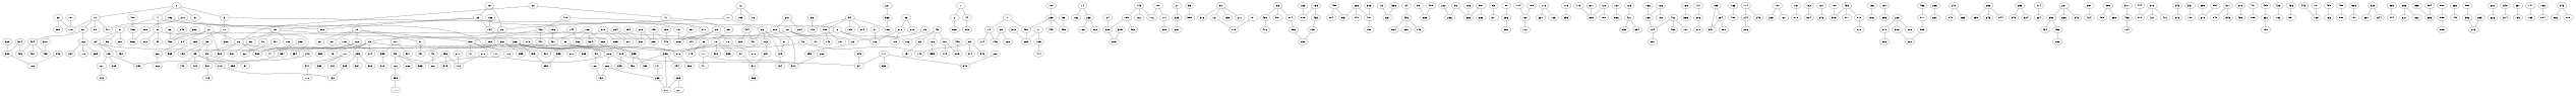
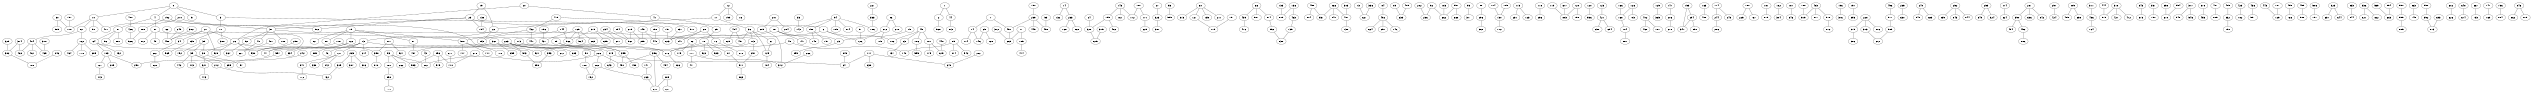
  graph {
    8
    64
    56
    881
    232
    216
    103
    326
    209
    227
    250
    273
    0
    3
    4
    5
    10
    6
    11
    31
    37
    170
    50
    411
    67
    13
    726
    102
    239
    300
    32
    708
    52
    40
    47
    572
    49
    162
    404
    1
    2
    44
    568
    873
    214
    46
    215
    127
    565
    177
    179
    367
    627
    641
    643
    341
    338
    342
    7
    74
    451
    146
    114
    669
    464
    778
    689
    469
    468
    461
    12
    16
    17
    199
    36
    22
    113
    125
    61
    491
    26
    293
    772
    14
    132
    233
    768
    868
    15
    23
    859
    291
    784
    528
    38
    530
    226
    18
    747
    748
    372
    471
    19
    25
    151
    154
    502
    613
    20
    41
    65
    321
    97
    261
    490
    260
    78
    21
    498
    34
    661
    828
    24
    328
    615
    473
    792
    263
    27
    323
    85
    140
    314
    542
    387
    28
    76
    241
    210
    29
    128
    30
    585
    33
    142
    35
    39
    752
    699
    212
    213
    442
    732
    511
    521
    87
    522
    523
    43
    45
    63
    106
    107
    137
    555
    175
    619
    48
    53
    599
    55
    450
    60
    513
    121
    135
    211
    775
    62
    66
    439
    501
    514
    476
    552
    830
    458
    531
    804
    71
    185
    474
    73
    621
    75
    80
    81
    122
    82
    510
    487
    334
    889
    717
    711
    718
    863
    84
    492
    664
    657
    746
    89
    635
    90
    108
    91
    92
    236
    662
    93
    262
    280
    583
    558
    770
    94
    158
    709
    874
    706
    751
    95
    371
    96
    218
    272
    719
    98
    296
    368
    99
    100
    171
    172
    629
    104
    130
    712
    105
    n251 [label=115]
    231
    723
    117
    640
    638
    118
    256
    119
    803
    120
    556
    123
    421
    690
    694
    126
    168
    703
    704
    887
    129
    365
    133
    809
    136
    463
    739
    138
    141
    600
    143
    159
    161
    482
    144
    566
    147
    206
    670
    149
    299
    448
    155
    294
    347
    350
    156
    437
    157
    163
    488
    166
    169
    269
    564
    173
    355
    758
    174
    244
    245
    286
    178
    398
    810
    180
    225
    767
    181
    875
    182
    304
    183
    187
    346
    188
    519
    190
    259
    449
    192
    208
    526
    196
    376
    197
    593
    198
    201
    205
    204
    202
    221
    333
    223
    683
    573
    672
    890
    228
    315
    313
    316
    386
    612
    234
    561
    611
    235
    630
    240
    540
    685
    242
    246
    780
    249
    252
    839
    843
    844
    254
    255
    349
    524
    265
    305
    306
    307
    266
    270
    274
    624
    275
    277
    527
    281
    390
    656
    842
    454
    452
    886
    282
    289
    601
    297
    424
    298
    302
    303
    481
    730
    309
    485
    658
    310
    311
    456
    764
    312
    318
    515
    427
    472
    319
    695
    325
    382
    336
    343
    373
    351
    790
    353
    356
    579
    710
    358
    610
    361
    659
    366
    840
    374
    375
    377
    548
    546
    378
    453
    396
    494
    400
    426
    401
    805
    402
    460
    707
    405
    532
    750
    407
    419
    432
    577
    447
    425
    782
    436
    551
    n464 [label=440]
    443
    729
    444
    455
    766
    459
    588
    483
    517
    518
    872
    484
    829
    489
    496
    571
    589
    506
    757
    525
    637
    644
    533
    544
    536
    821
    822
    537
    539
    665
    550
    559
    885
    554
    557
    563
    745
    575
    590
    592
    813
    591
    668
    594
    602
    626
    648
    674
    667
    753
    671
    677
    678
    693
    701
    720
    798
    n522 [label=791]
    741
    769
    756
    884
    846
    862
    879
    8 -- 64
    8 -- 56
    8 -- 881
    64 -- 232
    64 -- 216
    64 -- 103
    216 -- 326
    103 -- 209
    103 -- 227
    103 -- 250
    227 -- 273
    0 -- 3
    0 -- 4
    0 -- 5
    0 -- 10
    3 -- 6
    3 -- 11
    4 -- 8
    4 -- 31
    4 -- 37
    10 -- 170
    10 -- 50
    10 -- 411
    10 -- 67
    6 -- 13
    6 -- 726
    6 -- 102
    11 -- 239
    11 -- 300
    31 -- 32
    31 -- 708
    31 -- 52
    31 -- 40
    37 -- 47
    37 -- 572
    37 -- 49
    67 -- 162
    67 -- 404
    13 -- 47
    13 -- 214
    13 -- 46
    13 -- 215
    13 -- 127
    239 -- 565
    32 -- 177
    32 -- 179
    52 -- 367
    40 -- 627
    162 -- 464
    162 -- 778
    162 -- 689
    404 -- 469
    404 -- 468
    404 -- 461
    1 -- 2
    1 -- 44
    2 -- 568
    44 -- 873
    215 -- 641
    215 -- 643
    127 -- 341
    127 -- 338
    127 -- 342
    177 -- 372
    177 -- 471
    341 -- 772
    7 -- 74
    7 -- 451
    74 -- 146
    74 -- 114
    451 -- 669
    12 -- 16
    12 -- 17
    12 -- 199
    17 -- 36
    17 -- 22
    36 -- 113
    36 -- 125
    36 -- 61
    36 -- 491
    22 -- 26
    22 -- 293
    113 -- 216
    113 -- 291
    125 -- 784
    61 -- 125
    26 -- 528
    26 -- 38
    26 -- 530
    26 -- 226
    14 -- 132
    14 -- 233
    233 -- 768
    233 -- 868
    15 -- 23
    23 -- 859
    291 -- 511
    38 -- 321
    38 -- 97
    226 -- 261
    226 -- 490
    226 -- 260
    18 -- 32
    18 -- 23
    18 -- 747
    18 -- 748
    19 -- 22
    19 -- 25
    25 -- 31
    25 -- 151
    25 -- 154
    25 -- 502
    151 -- 613
    20 -- 26
    20 -- 41
    41 -- 65
    65 -- 78
    321 -- 473
    260 -- 792
    260 -- 263
    78 -- 521
    78 -- 87
    78 -- 522
    78 -- 523
    21 -- 26
    21 -- 528
    21 -- 498
    21 -- 34
    34 -- 661
    661 -- 828
    24 -- 328
    328 -- 615
    263 -- 600
    27 -- 323
    323 -- 387
    85 -- 140
    85 -- 314
    85 -- 542
    28 -- 613
    28 -- 76
    28 -- 241
    76 -- 210
    29 -- 146
    29 -- 128
    30 -- 170
    30 -- 585
    33 -- 142
    35 -- 38
    35 -- 39
    35 -- 752
    39 -- 699
    39 -- 212
    39 -- 213
    39 -- 442
    212 -- 732
    511 -- 863
    87 -- 511
    43 -- 261
    45 -- 102
    45 -- 63
    45 -- 106
    45 -- 107
    63 -- 137
    106 -- 555
    107 -- 175
    107 -- 619
    48 -- 216
    48 -- 140
    53 -- 599
    55 -- 450
    60 -- 513
    60 -- 121
    60 -- 135
    60 -- 211
    121 -- 775
    62 -- 498
    66 -- 439
    66 -- 501
    66 -- 514
    439 -- 476
    514 -- 552
    552 -- 830
    458 -- 531
    458 -- 804
    71 -- 669
    71 -- 185
    185 -- 474
    73 -- 621
    75 -- 80
    75 -- 81
    75 -- 122
    75 -- 82
    75 -- 510
    81 -- 487
    122 -- 334
    122 -- 889
    510 -- 717
    510 -- 711
    510 -- 718
    84 -- 492
    492 -- 664
    492 -- 657
    492 -- 746
    89 -- 635
    90 -- 108
    108 -- 792
    91 -- 726
    92 -- 236
    92 -- 662
    93 -- 261
    93 -- 262
    93 -- 280
    93 -- 583
    280 -- 558
    558 -- 770
    94 -- 142
    94 -- 158
    94 -- 709
    94 -- 874
    94 -- 706
    158 -- 748
    158 -- 751
    95 -- 371
    96 -- 218
    96 -- 272
    272 -- 726
    272 -- 719
    98 -- 296
    296 -- 368
    99 -- 216
    99 -- 226
    100 -- 171
    100 -- 172
    171 -- 629
    104 -- 130
    130 -- 712
    105 -- 130
    n251 -- 231
    n251 -- 723
    117 -- 641
    117 -- 640
    117 -- 638
    118 -- 256
    119 -- 803
    120 -- 556
    123 -- 421
    421 -- 690
    421 -- 694
    126 -- 168
    126 -- 703
    168 -- 704
    704 -- 887
    129 -- 365
    133 -- 809
    136 -- 809
    136 -- 463
    463 -- 739
    739 -- 830
    138 -- 154
    141 -- 263
    143 -- 172
    143 -- 159
    143 -- 161
    159 -- 328
    159 -- 482
    144 -- 293
    144 -- 566
    147 -- 206
    206 -- 670
    149 -- 299
    149 -- 448
    155 -- 294
    155 -- 347
    294 -- 347
    294 -- 350
    156 -- 437
    157 -- 170
    163 -- 488
    166 -- 168
    169 -- 566
    169 -- 437
    169 -- 269
    169 -- 564
    173 -- 355
    355 -- 490
    355 -- 758
    174 -- 244
    174 -- 245
    244 -- 286
    178 -- 530
    178 -- 398
    398 -- 810
    180 -- 225
    180 -- 767
    181 -- 875
    182 -- 304
    183 -- 662
    187 -- 346
    188 -- 519
    190 -- 259
    259 -- 451
    259 -- 450
    259 -- 449
    192 -- 502
    192 -- 208
    208 -- 526
    196 -- 376
    197 -- 593
    198 -- 448
    201 -- 205
    201 -- 204
    205 -- 372
    205 -- 613
    202 -- 236
    221 -- 333
    333 -- 706
    223 -- 355
    223 -- 683
    223 -- 573
    223 -- 672
    573 -- 890
    228 -- 315
    228 -- 313
    228 -- 316
    315 -- 386
    313 -- 612
    234 -- 561
    234 -- 611
    235 -- 630
    240 -- 540
    240 -- 685
    242 -- 250
    246 -- 780
    249 -- 498
    252 -- 839
    252 -- 843
    252 -- 844
    254 -- 561
    255 -- 349
    255 -- 524
    265 -- 305
    265 -- 306
    265 -- 307
    305 -- 732
    266 -- 372
    270 -- 411
    270 -- 521
    274 -- 624
    275 -- 299
    275 -- 561
    277 -- 398
    277 -- 527
    281 -- 390
    281 -- 656
    281 -- 842
    390 -- 454
    390 -- 452
    452 -- 886
    282 -- 640
    289 -- 600
    289 -- 601
    297 -- 424
    298 -- 530
    302 -- 498
    303 -- 481
    481 -- 730
    309 -- 485
    309 -- 658
    310 -- 469
    311 -- 456
    456 -- 764
    312 -- 669
    318 -- 515
    318 -- 427
    318 -- 472
    319 -- 566
    319 -- 611
    319 -- 695
    325 -- 382
    382 -- 780
    336 -- 621
    343 -- 373
    351 -- 790
    353 -- 890
    356 -- 583
    356 -- 579
    356 -- 710
    358 -- 610
    361 -- 487
    361 -- 573
    361 -- 659
    366 -- 531
    366 -- 481
    366 -- 840
    374 -- 468
    374 -- 382
    375 -- 615
    377 -- 548
    377 -- 546
    378 -- 453
    396 -- 490
    396 -- 600
    396 -- 494
    400 -- 426
    426 -- 526
    401 -- 805
-   402 -- 704
    402 -- 460
    402 -- 707
    405 -- 532
    532 -- 750
    407 -- 627
    419 -- 432
    419 -- 577
    432 -- 510
    432 -- 447
    425 -- 782
    436 -- 551
    n464 -- 619
    443 -- 729
    444 -- 515
    455 -- 766
    459 -- 588
    483 -- 519
    483 -- 517
    483 -- 518
    518 -- 872
    484 -- 491
    484 -- 829
    489 -- 635
    496 -- 571
    571 -- 589
    589 -- 612
    506 -- 757
    525 -- 637
    525 -- 644
    533 -- 544
    536 -- 821
    536 -- 822
    537 -- 613
    539 -- 665
    550 -- 559
    559 -- 885
    554 -- 610
    557 -- 699
    563 -- 745
    575 -- 641
    590 -- 592
    592 -- 813
    591 -- 662
    591 -- 668
    594 -- 665
    602 -- 626
    648 -- 674
    667 -- 753
    671 -- 710
    677 -- 803
    678 -- 710
    693 -- 813
    701 -- 729
    720 -- 803
    720 -- 798
    n522 -- 775
    741 -- 769
    756 -- 884
    846 -- 862
    846 -- 879
  }
